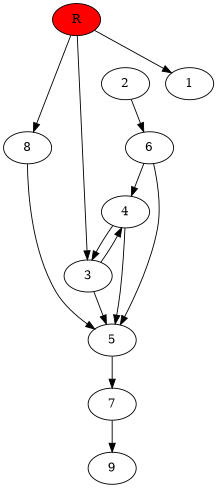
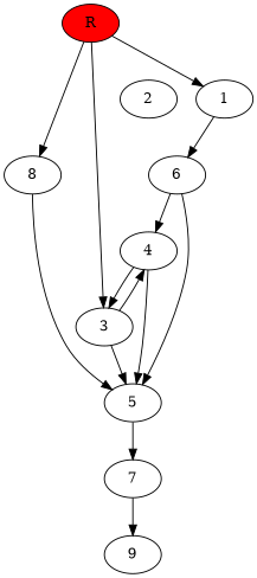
  digraph {
    1
    6
    4
    5
    2
    3
    7
    9
    8
    R [fillcolor="#ff0000" style=filled]
-   2 -> 6
+   1 -> 6
    6 -> 4
    6 -> 5
    4 -> 5
    4 -> 3
    5 -> 7
    3 -> 4
    3 -> 5
    7 -> 9
    8 -> 5
    R -> 1
    R -> 3
    R -> 8
  }
